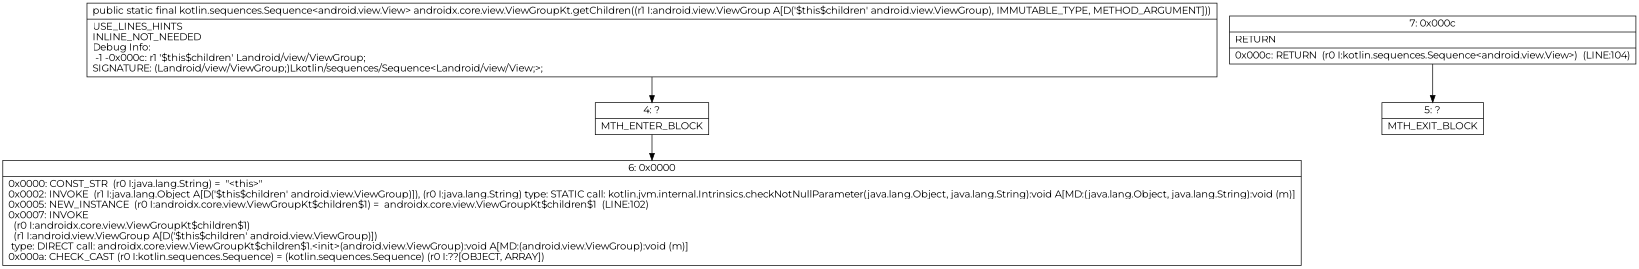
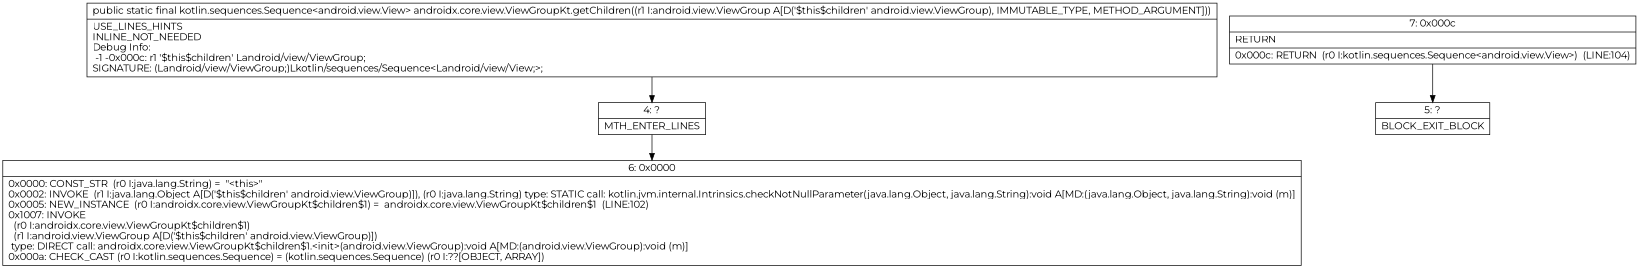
  digraph {
    fontname=Montserrat
    node [fontname=Montserrat shape=record]
    edge [fontname=Montserrat]
-   n1 [label="{4\:\ ?|MTH_ENTER_BLOCK\l}"]
-   n2 [label="{6\:\ 0x0000|0x0000: CONST_STR  (r0 I:java.lang.String) =  \"\<this\>\" \l0x0002: INVOKE  (r1 I:java.lang.Object A[D('$this$children' android.view.ViewGroup)]), (r0 I:java.lang.String) type: STATIC call: kotlin.jvm.internal.Intrinsics.checkNotNullParameter(java.lang.Object, java.lang.String):void A[MD:(java.lang.Object, java.lang.String):void (m)]\l0x0005: NEW_INSTANCE  (r0 I:androidx.core.view.ViewGroupKt$children$1) =  androidx.core.view.ViewGroupKt$children$1  (LINE:102)\l0x0007: INVOKE  \l  (r0 I:androidx.core.view.ViewGroupKt$children$1)\l  (r1 I:android.view.ViewGroup A[D('$this$children' android.view.ViewGroup)])\l type: DIRECT call: androidx.core.view.ViewGroupKt$children$1.\<init\>(android.view.ViewGroup):void A[MD:(android.view.ViewGroup):void (m)]\l0x000a: CHECK_CAST (r0 I:kotlin.sequences.Sequence) = (kotlin.sequences.Sequence) (r0 I:??[OBJECT, ARRAY]) \l}"]
+   n1 [label="{4\:\ ?|MTH_ENTER_LINES\l}"]
+   n2 [label="{6\:\ 0x0000|0x0000: CONST_STR  (r0 I:java.lang.String) =  \"\<this\>\" \l0x0002: INVOKE  (r1 I:java.lang.Object A[D('$this$children' android.view.ViewGroup)]), (r0 I:java.lang.String) type: STATIC call: kotlin.jvm.internal.Intrinsics.checkNotNullParameter(java.lang.Object, java.lang.String):void A[MD:(java.lang.Object, java.lang.String):void (m)]\l0x0005: NEW_INSTANCE  (r0 I:androidx.core.view.ViewGroupKt$children$1) =  androidx.core.view.ViewGroupKt$children$1  (LINE:102)\l0x1007: INVOKE  \l  (r0 I:androidx.core.view.ViewGroupKt$children$1)\l  (r1 I:android.view.ViewGroup A[D('$this$children' android.view.ViewGroup)])\l type: DIRECT call: androidx.core.view.ViewGroupKt$children$1.\<init\>(android.view.ViewGroup):void A[MD:(android.view.ViewGroup):void (m)]\l0x000a: CHECK_CAST (r0 I:kotlin.sequences.Sequence) = (kotlin.sequences.Sequence) (r0 I:??[OBJECT, ARRAY]) \l}"]
    n3 [label="{7\:\ 0x000c|RETURN\l|0x000c: RETURN  (r0 I:kotlin.sequences.Sequence\<android.view.View\>)  (LINE:104)\l}"]
-   n4 [label="{5\:\ ?|MTH_EXIT_BLOCK\l}"]
+   n4 [label="{5\:\ ?|BLOCK_EXIT_BLOCK\l}"]
    n5 [label="{public static final kotlin.sequences.Sequence\<android.view.View\> androidx.core.view.ViewGroupKt.getChildren((r1 I:android.view.ViewGroup A[D('$this$children' android.view.ViewGroup), IMMUTABLE_TYPE, METHOD_ARGUMENT]))  | USE_LINES_HINTS\lINLINE_NOT_NEEDED\lDebug Info:\l  \-1 \-0x000c: r1 '$this$children' Landroid\/view\/ViewGroup;\lSIGNATURE: (Landroid\/view\/ViewGroup;)Lkotlin\/sequences\/Sequence\<Landroid\/view\/View;\>;\l}"]
    n1 -> n2
    n3 -> n4
    n5 -> n1
  }
